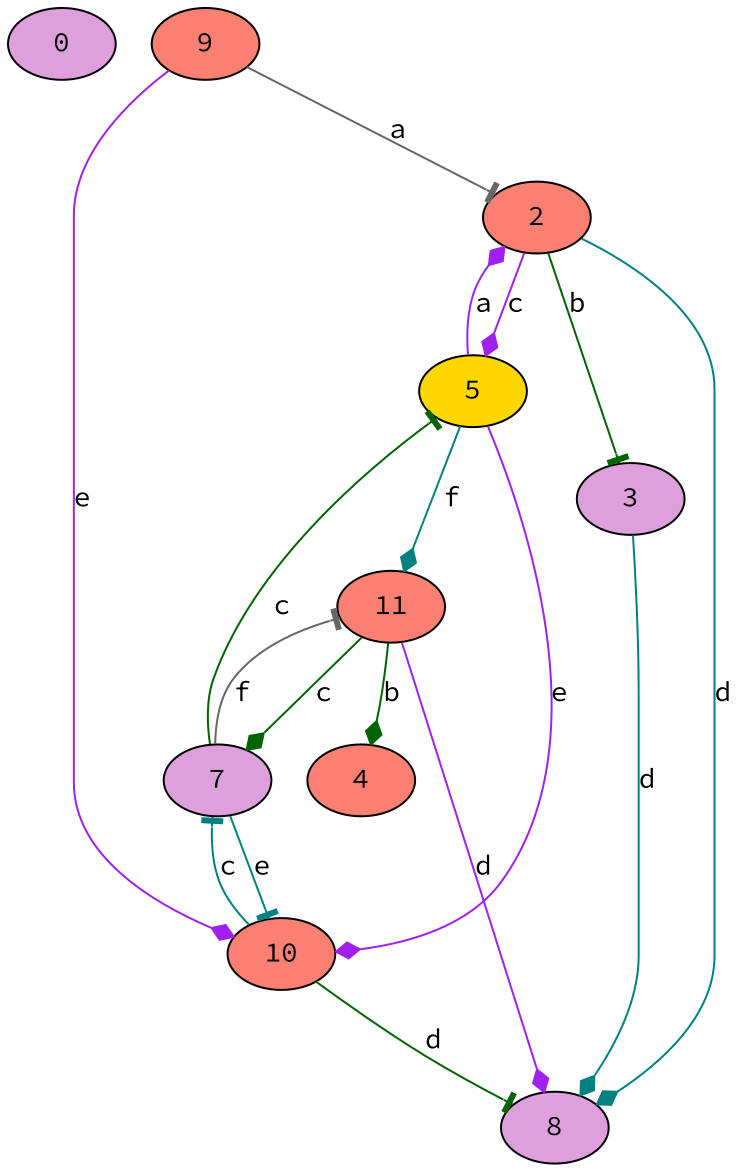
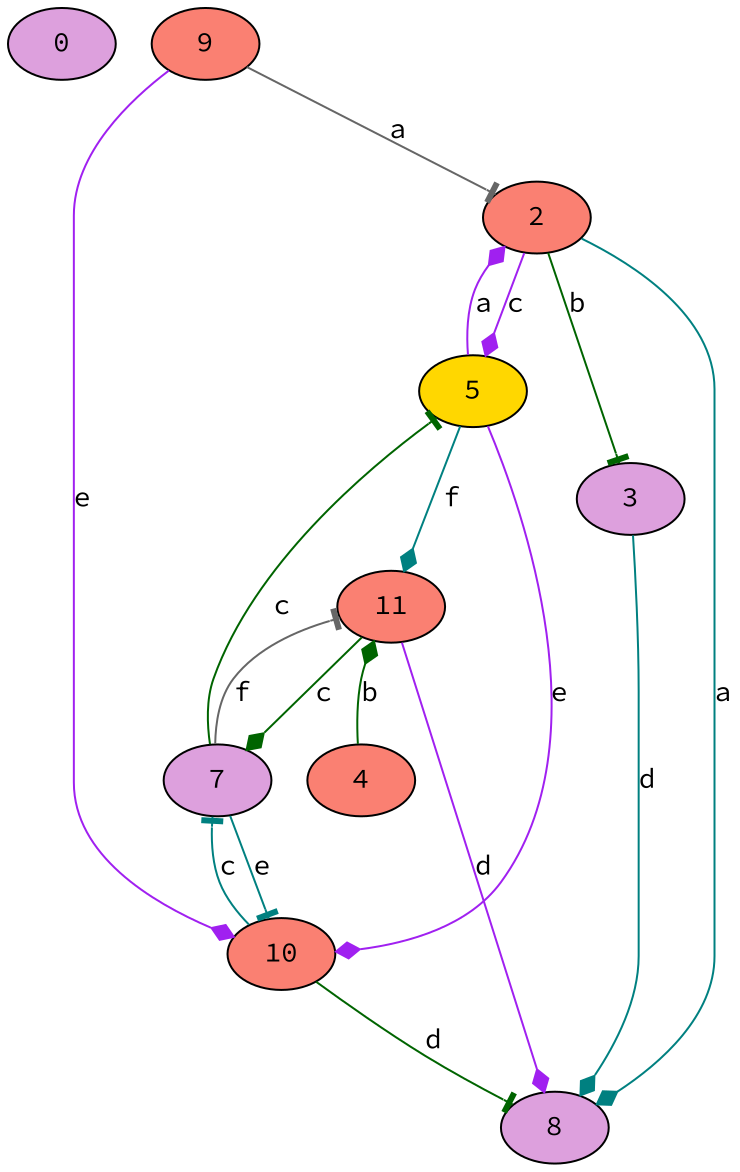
  strict digraph {
    fontname="Source Code Pro"
    node [fillcolor=salmon fontname="Source Code Pro" style=filled]
    edge [arrowhead=diamond color=purple fontname="Source Code Pro"]
    0 [fillcolor=plum]
    n2 [label=9]
    2
    10
    3 [fillcolor=plum]
    5 [fillcolor=gold]
    8 [fillcolor=plum]
    7 [fillcolor=plum]
    11
    4
    n2 -> 2 [arrowhead=tee color=gray40 label=a]
    n2 -> 10 [label=e]
    2 -> 3 [arrowhead=tee color=darkgreen label=b]
    2 -> 5 [label=c]
-   2 -> 8 [color=teal label=d]
+   2 -> 8 [color=teal label=a]
    10 -> 8 [arrowhead=tee color=darkgreen label=d]
    10 -> 7 [arrowhead=tee color=teal label=c]
    3 -> 8 [color=teal label=d]
    5 -> 2 [label=a]
    5 -> 10 [label=e]
    5 -> 11 [color=teal label=f]
    7 -> 10 [arrowhead=tee color=teal label=e]
    7 -> 5 [arrowhead=tee color=darkgreen label=c]
    7 -> 11 [arrowhead=tee color=gray40 label=f]
    11 -> 8 [label=d]
    11 -> 7 [color=darkgreen label=c]
-   11 -> 4 [color=darkgreen label=b]
+   4 -> 11 [color=darkgreen label=b]
  }
